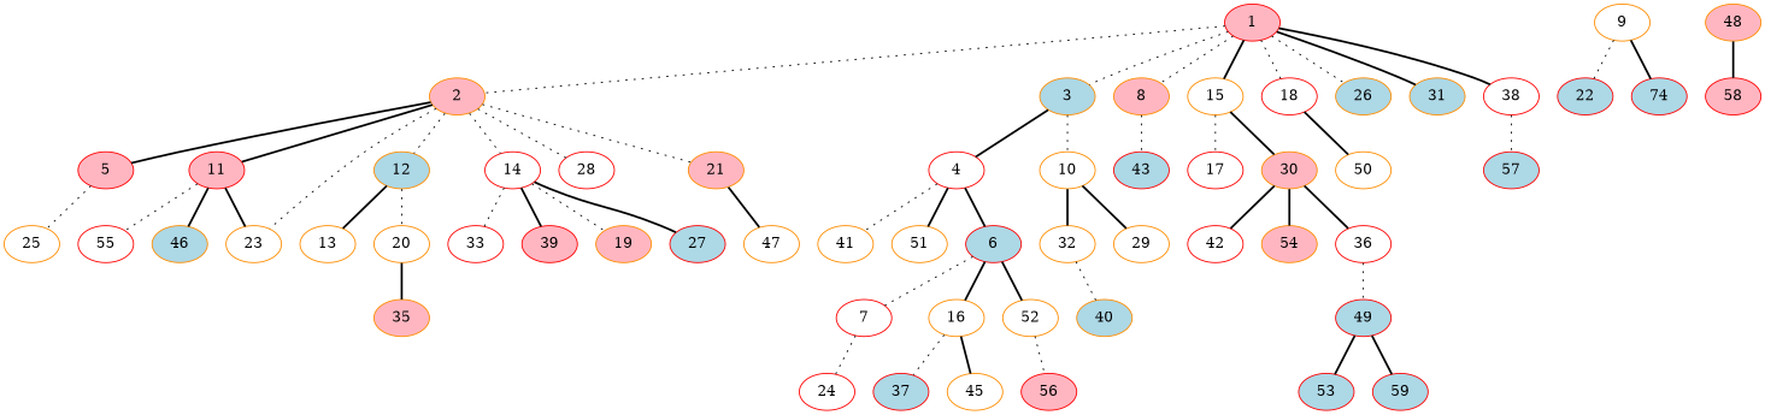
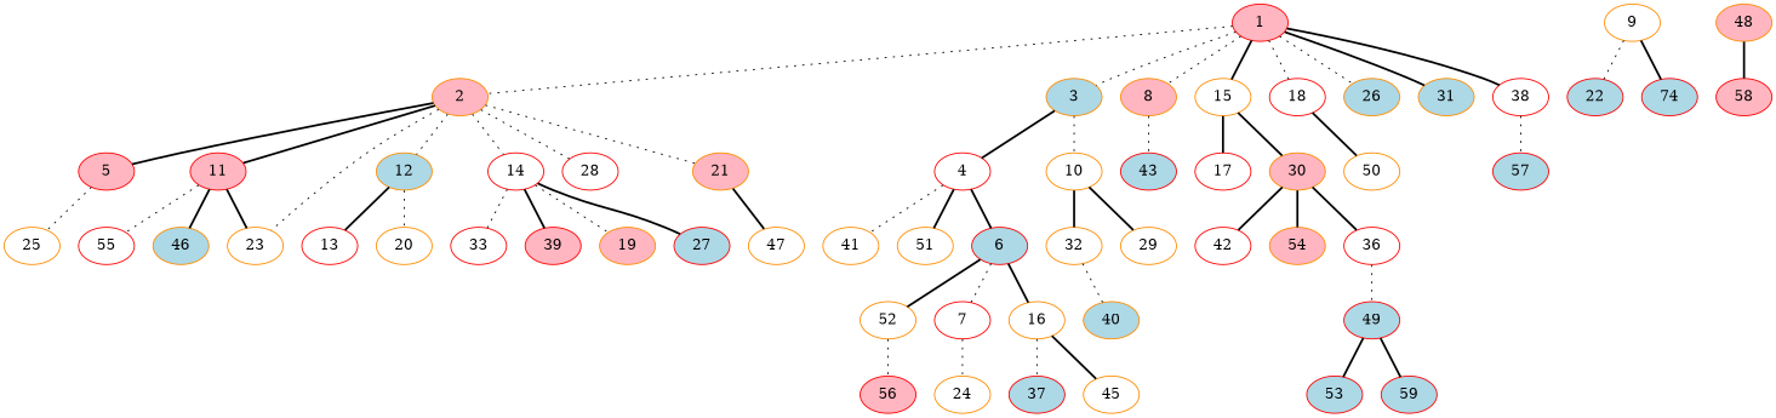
  graph {
    fontname="DejaVu Serif"
    node [color=darkorange fillcolor=white fontname="DejaVu Serif" style=filled]
    edge [fontname="DejaVu Serif" style=bold]
    1 [color=red fillcolor=lightpink]
    2 [fillcolor=lightpink]
    3 [fillcolor=lightblue]
    8 [fillcolor=lightpink]
    15
    18 [color=red]
    26 [fillcolor=lightblue]
    31 [fillcolor=lightblue]
    38 [color=red]
    5 [color=red fillcolor=lightpink]
    11 [color=red fillcolor=lightpink]
    12 [fillcolor=lightblue]
    14 [color=red]
    21 [fillcolor=lightpink]
    28 [color=red]
    23
    4 [color=red]
    10
    43 [color=red fillcolor=lightblue]
    17 [color=red]
    30 [fillcolor=lightpink]
    50
    57 [color=red fillcolor=lightblue]
    25
    22 [color=red fillcolor=lightblue]
    9
    n27 [color=red fillcolor=lightblue label=74]
    46 [fillcolor=lightblue]
    55 [color=red]
-   13
+   13 [color=red]
    20
    19 [fillcolor=lightpink]
    27 [color=red fillcolor=lightblue]
    33 [color=red]
    39 [color=red fillcolor=lightpink]
    47
    6 [color=red fillcolor=lightblue]
    41
    51
    29
    32
    48 [fillcolor=lightpink]
    58 [color=red fillcolor=lightpink]
    7 [color=red]
    16
    52
-   24 [color=red]
+   24
    37 [color=red fillcolor=lightblue]
    45
    56 [color=red fillcolor=lightpink]
    40 [fillcolor=lightblue]
-   35 [fillcolor=lightpink]
    36 [color=red]
    42 [color=red]
    54 [fillcolor=lightpink]
    49 [color=red fillcolor=lightblue]
    53 [color=red fillcolor=lightblue]
    59 [color=red fillcolor=lightblue]
    1 -- 2 [style=dotted]
    1 -- 3 [style=dotted]
    1 -- 8 [style=dotted]
    1 -- 15
    1 -- 18 [style=dotted]
    1 -- 26 [style=dotted]
    1 -- 31
    1 -- 38
    2 -- 5
    2 -- 11
    2 -- 12 [style=dotted]
    2 -- 14 [style=dotted]
    2 -- 21 [style=dotted]
    2 -- 28 [style=dotted]
    2 -- 23 [style=dotted]
    3 -- 4
    3 -- 10 [style=dotted]
    8 -- 43 [style=dotted]
-   15 -- 17 [style=dotted]
+   15 -- 17
    15 -- 30
    18 -- 50
    38 -- 57 [style=dotted]
    5 -- 25 [style=dotted]
    11 -- 23
    11 -- 46
    11 -- 55 [style=dotted]
    12 -- 13
    12 -- 20 [style=dotted]
    14 -- 19 [style=dotted]
    14 -- 27
    14 -- 33 [style=dotted]
    14 -- 39
    21 -- 47
    4 -- 6
    4 -- 41 [style=dotted]
    4 -- 51
    10 -- 29
    10 -- 32
    30 -- 36
    30 -- 42
    30 -- 54
    9 -- 22 [style=dotted]
    9 -- n27
-   20 -- 35
    6 -- 7 [style=dotted]
    6 -- 16
    6 -- 52
    32 -- 40 [style=dotted]
    48 -- 58
    7 -- 24 [style=dotted]
    16 -- 37 [style=dotted]
    16 -- 45
    52 -- 56 [style=dotted]
    36 -- 49 [style=dotted]
    49 -- 53
    49 -- 59
  }
